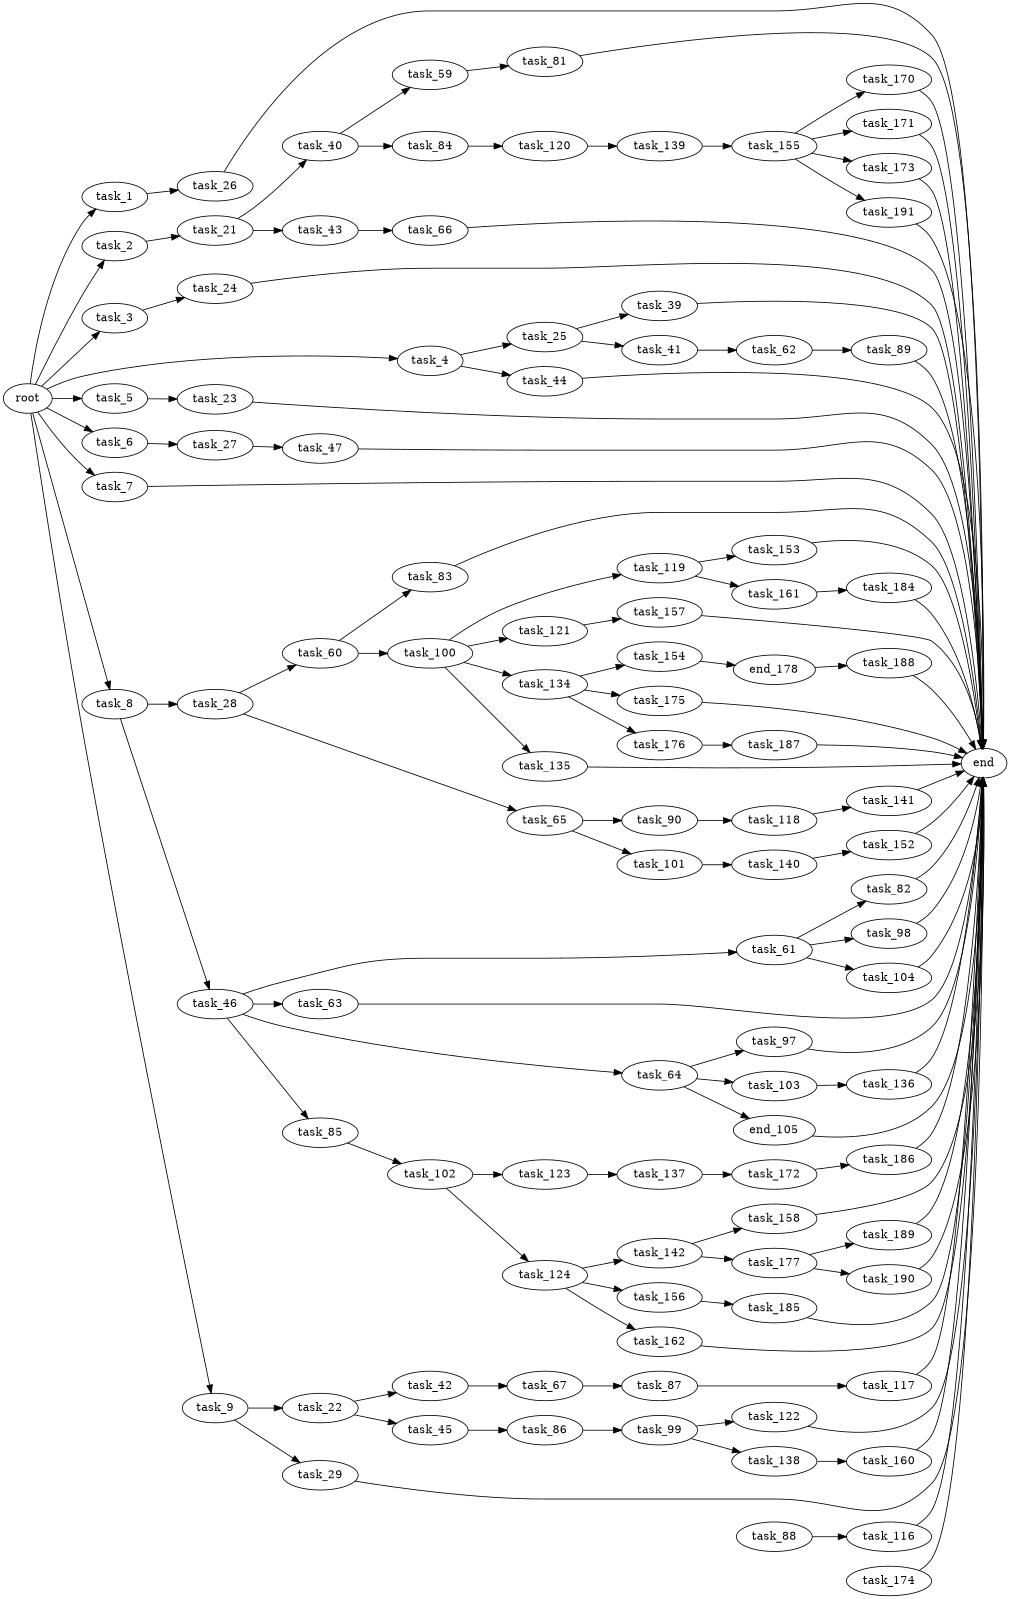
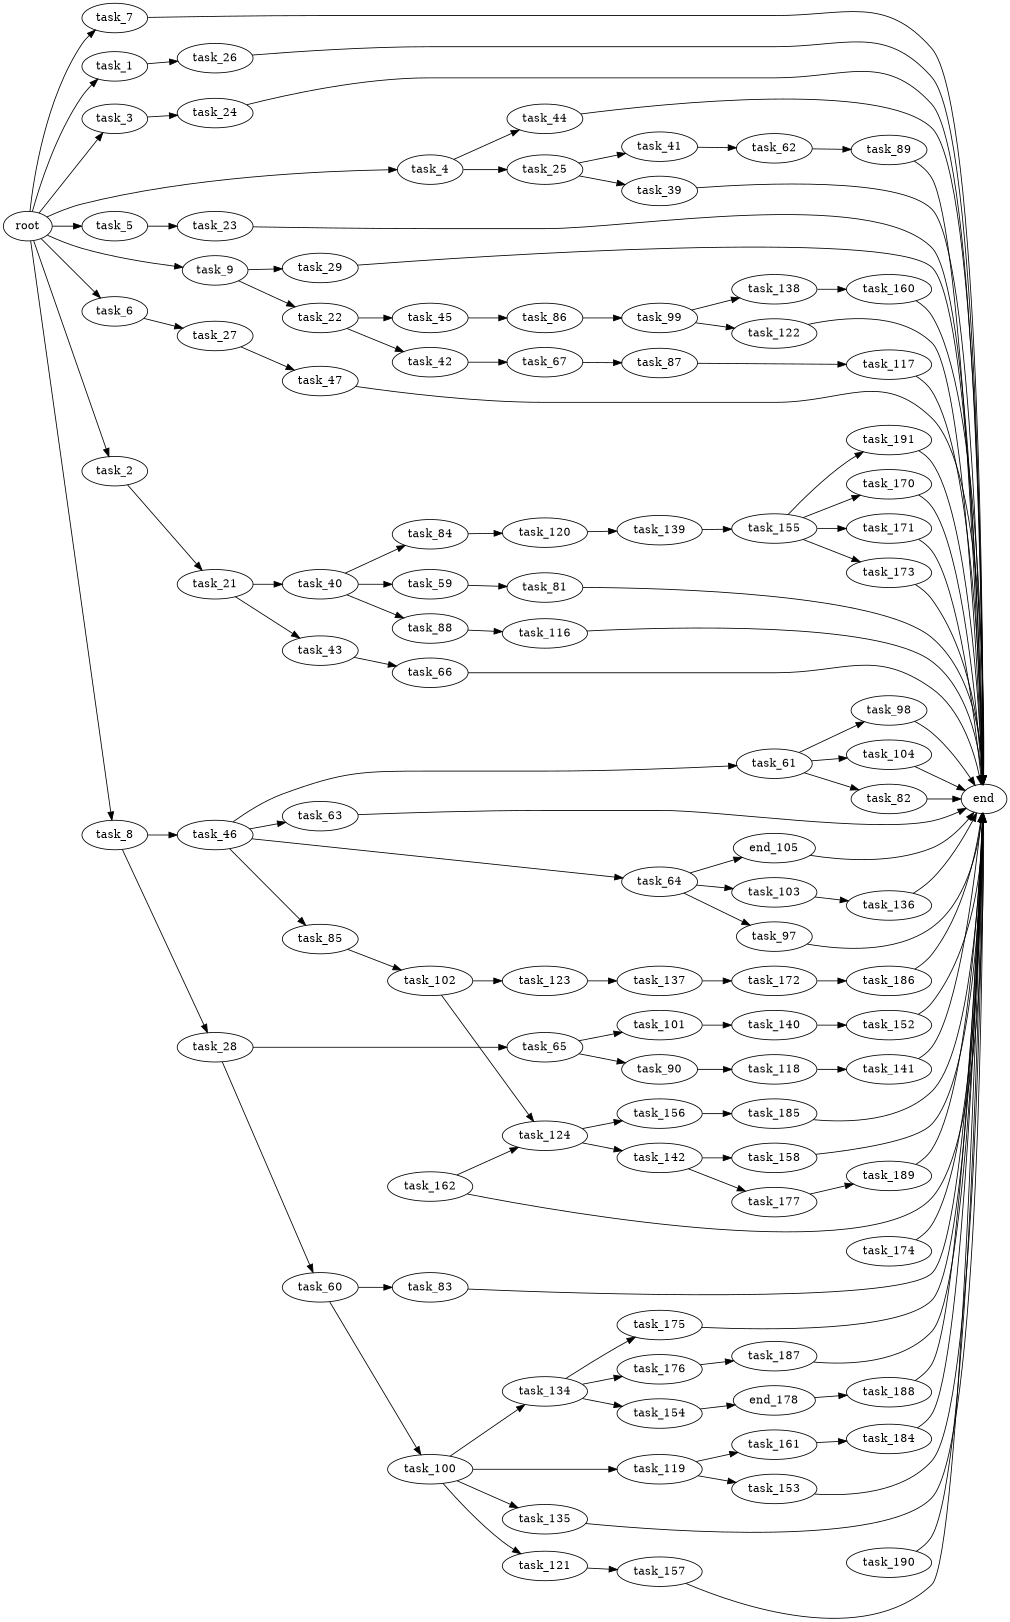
  digraph {
    rankdir=LR
    root
    task_1
    task_2
    task_3
    task_4
    task_5
    task_6
    task_7
    task_8
    task_9
    task_26
    task_21
    task_24
    task_25
    task_44
    task_23
    task_27
    end
    task_28
    task_46
    task_22
    task_29
    task_40
    task_43
    task_39
    task_41
    task_47
    task_60
    task_65
    task_61
    task_63
    task_64
    task_85
    task_42
    task_45
    task_59
    task_84
    task_88
    task_66
    task_67
    task_86
    task_62
    task_83
    task_100
    task_90
    task_101
    task_81
    task_120
    task_116
    task_89
    task_87
    task_99
    task_82
    task_98
    task_104
    task_97
    task_103
    n58 [label=end_105]
    task_102
    task_119
    task_121
    task_134
    task_135
    task_136
    task_118
    task_140
    task_117
    task_139
    task_123
    task_124
    task_122
    task_138
    task_141
    task_160
    task_153
    task_161
    task_157
    task_154
    task_175
    task_176
    n81 [label=task_152]
    task_137
    task_142
    task_156
    task_162
    task_184
    task_155
    task_172
    task_158
    task_177
    task_185
    n92 [label=end_178]
    task_174
    task_187
    task_186
    task_170
    task_171
    task_173
    task_191
    task_189
    task_190
    task_188
    root -> task_1
    root -> task_2
    root -> task_3
    root -> task_4
    root -> task_5
    root -> task_6
    root -> task_7
    root -> task_8
    root -> task_9
    task_1 -> task_26
    task_2 -> task_21
    task_3 -> task_24
    task_4 -> task_25
    task_4 -> task_44
    task_5 -> task_23
    task_6 -> task_27
    task_7 -> end
    task_8 -> task_28
    task_8 -> task_46
    task_9 -> task_22
    task_9 -> task_29
    task_26 -> end
    task_21 -> task_40
    task_21 -> task_43
    task_24 -> end
    task_25 -> task_39
    task_25 -> task_41
    task_44 -> end
    task_23 -> end
    task_27 -> task_47
    task_28 -> task_60
    task_28 -> task_65
    task_46 -> task_61
    task_46 -> task_63
    task_46 -> task_64
    task_46 -> task_85
    task_22 -> task_42
    task_22 -> task_45
    task_29 -> end
    task_40 -> task_59
    task_40 -> task_84
+   task_40 -> task_88
    task_43 -> task_66
    task_39 -> end
    task_41 -> task_62
    task_47 -> end
    task_60 -> task_83
    task_60 -> task_100
    task_65 -> task_90
    task_65 -> task_101
    task_61 -> task_82
    task_61 -> task_98
    task_61 -> task_104
    task_63 -> end
    task_64 -> task_97
    task_64 -> task_103
    task_64 -> n58
    task_85 -> task_102
    task_42 -> task_67
    task_45 -> task_86
    task_59 -> task_81
    task_84 -> task_120
    task_88 -> task_116
    task_66 -> end
    task_67 -> task_87
    task_86 -> task_99
    task_62 -> task_89
    task_83 -> end
    task_100 -> task_119
    task_100 -> task_121
    task_100 -> task_134
    task_100 -> task_135
    task_90 -> task_118
    task_101 -> task_140
    task_81 -> end
    task_120 -> task_139
    task_116 -> end
    task_89 -> end
    task_87 -> task_117
    task_99 -> task_122
    task_99 -> task_138
    task_82 -> end
    task_98 -> end
    task_104 -> end
    task_97 -> end
    task_103 -> task_136
    n58 -> end
    task_102 -> task_123
    task_102 -> task_124
    task_119 -> task_153
    task_119 -> task_161
    task_121 -> task_157
    task_134 -> task_154
    task_134 -> task_175
    task_134 -> task_176
    task_135 -> end
    task_136 -> end
    task_118 -> task_141
    task_140 -> n81
    task_117 -> end
    task_139 -> task_155
    task_123 -> task_137
    task_124 -> task_142
    task_124 -> task_156
-   task_124 -> task_162
+   task_162 -> task_124
    task_122 -> end
    task_138 -> task_160
    task_141 -> end
    task_160 -> end
    task_153 -> end
    task_161 -> task_184
    task_157 -> end
    task_154 -> n92
    task_175 -> end
    task_176 -> task_187
    n81 -> end
    task_137 -> task_172
    task_142 -> task_158
    task_142 -> task_177
    task_156 -> task_185
    task_162 -> end
    task_184 -> end
    task_155 -> task_170
    task_155 -> task_171
    task_155 -> task_173
    task_155 -> task_191
    task_172 -> task_186
    task_158 -> end
    task_177 -> task_189
-   task_177 -> task_190
    task_185 -> end
    n92 -> task_188
    task_174 -> end
    task_187 -> end
    task_186 -> end
    task_170 -> end
    task_171 -> end
    task_173 -> end
    task_191 -> end
    task_189 -> end
    task_190 -> end
    task_188 -> end
  }
